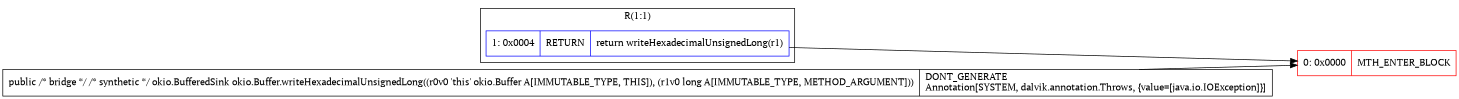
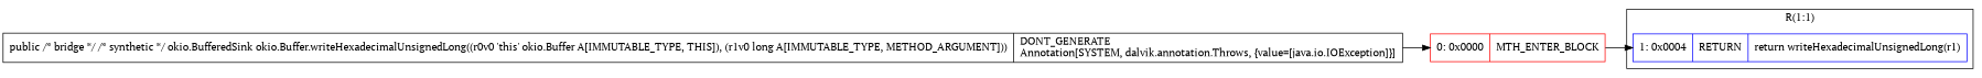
  digraph {
    rankdir=LR
    fontname="PT Serif"
    node [shape=record fontname="PT Serif"]
    edge [fontname="PT Serif"]
    n1 [color=blue label="{1\:\ 0x0004|RETURN\l|return writeHexadecimalUnsignedLong(r1)\l}"]
    n2 [color=red label="{0\:\ 0x0000|MTH_ENTER_BLOCK\l}"]
    n3 [label="{public \/* bridge *\/ \/* synthetic *\/ okio.BufferedSink okio.Buffer.writeHexadecimalUnsignedLong((r0v0 'this' okio.Buffer A[IMMUTABLE_TYPE, THIS]), (r1v0 long A[IMMUTABLE_TYPE, METHOD_ARGUMENT]))  | DONT_GENERATE\lAnnotation[SYSTEM, dalvik.annotation.Throws, \{value=[java.io.IOException]\}]\l}"]
    subgraph cluster_1 {
      label="R(1:1)"
      n1
    }
-   n1 -> n2
+   n2 -> n1
    n3 -> n2
  }
